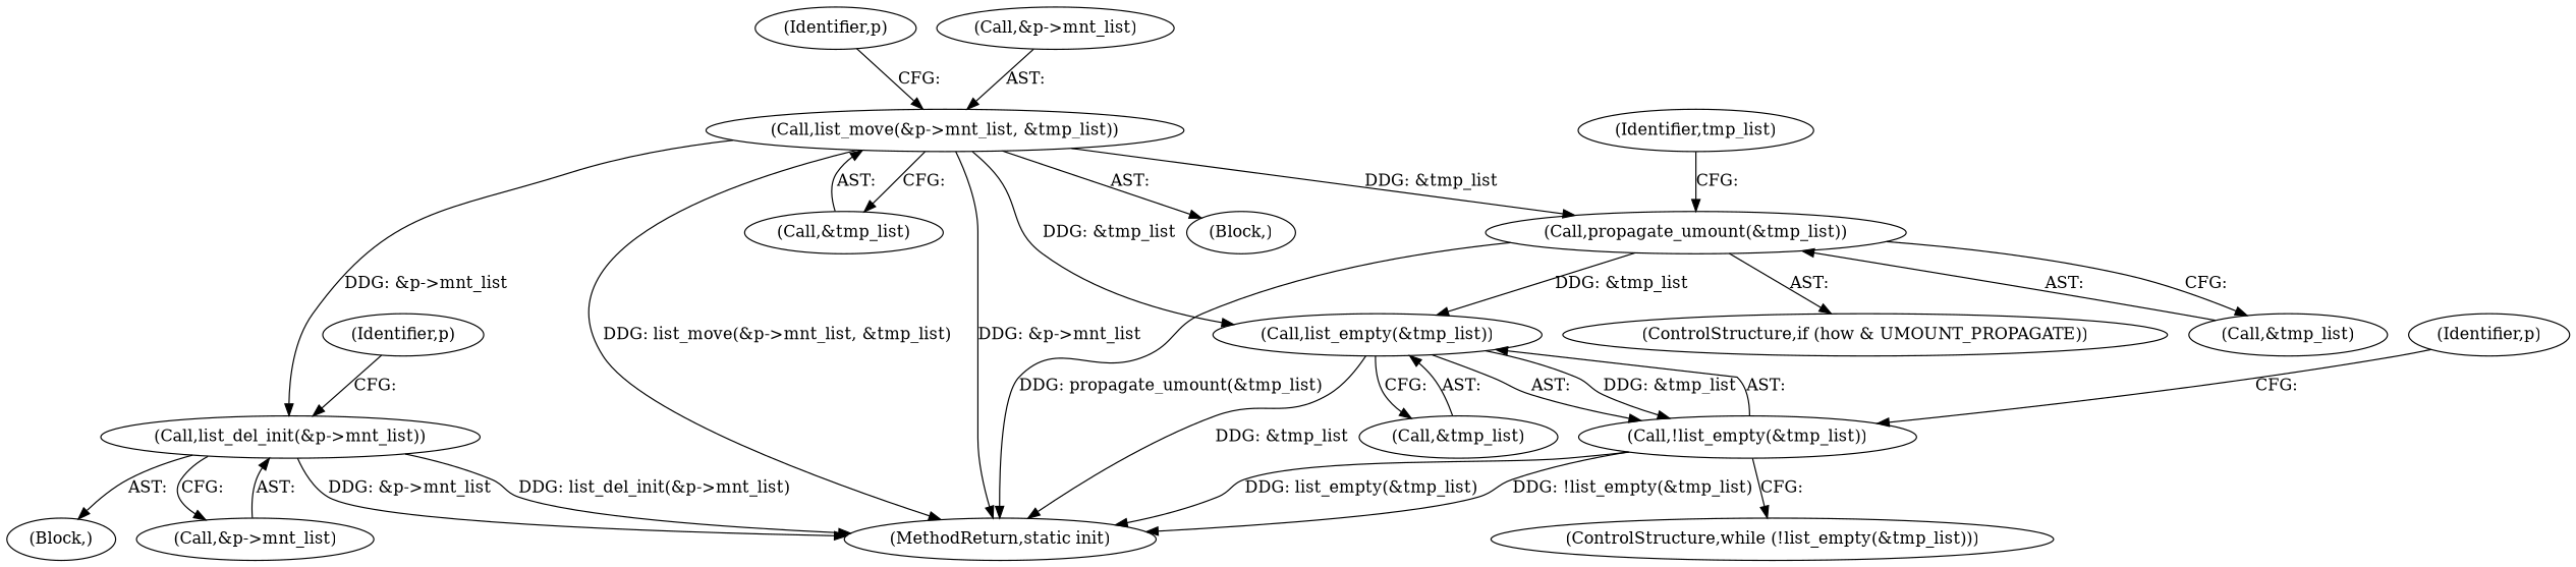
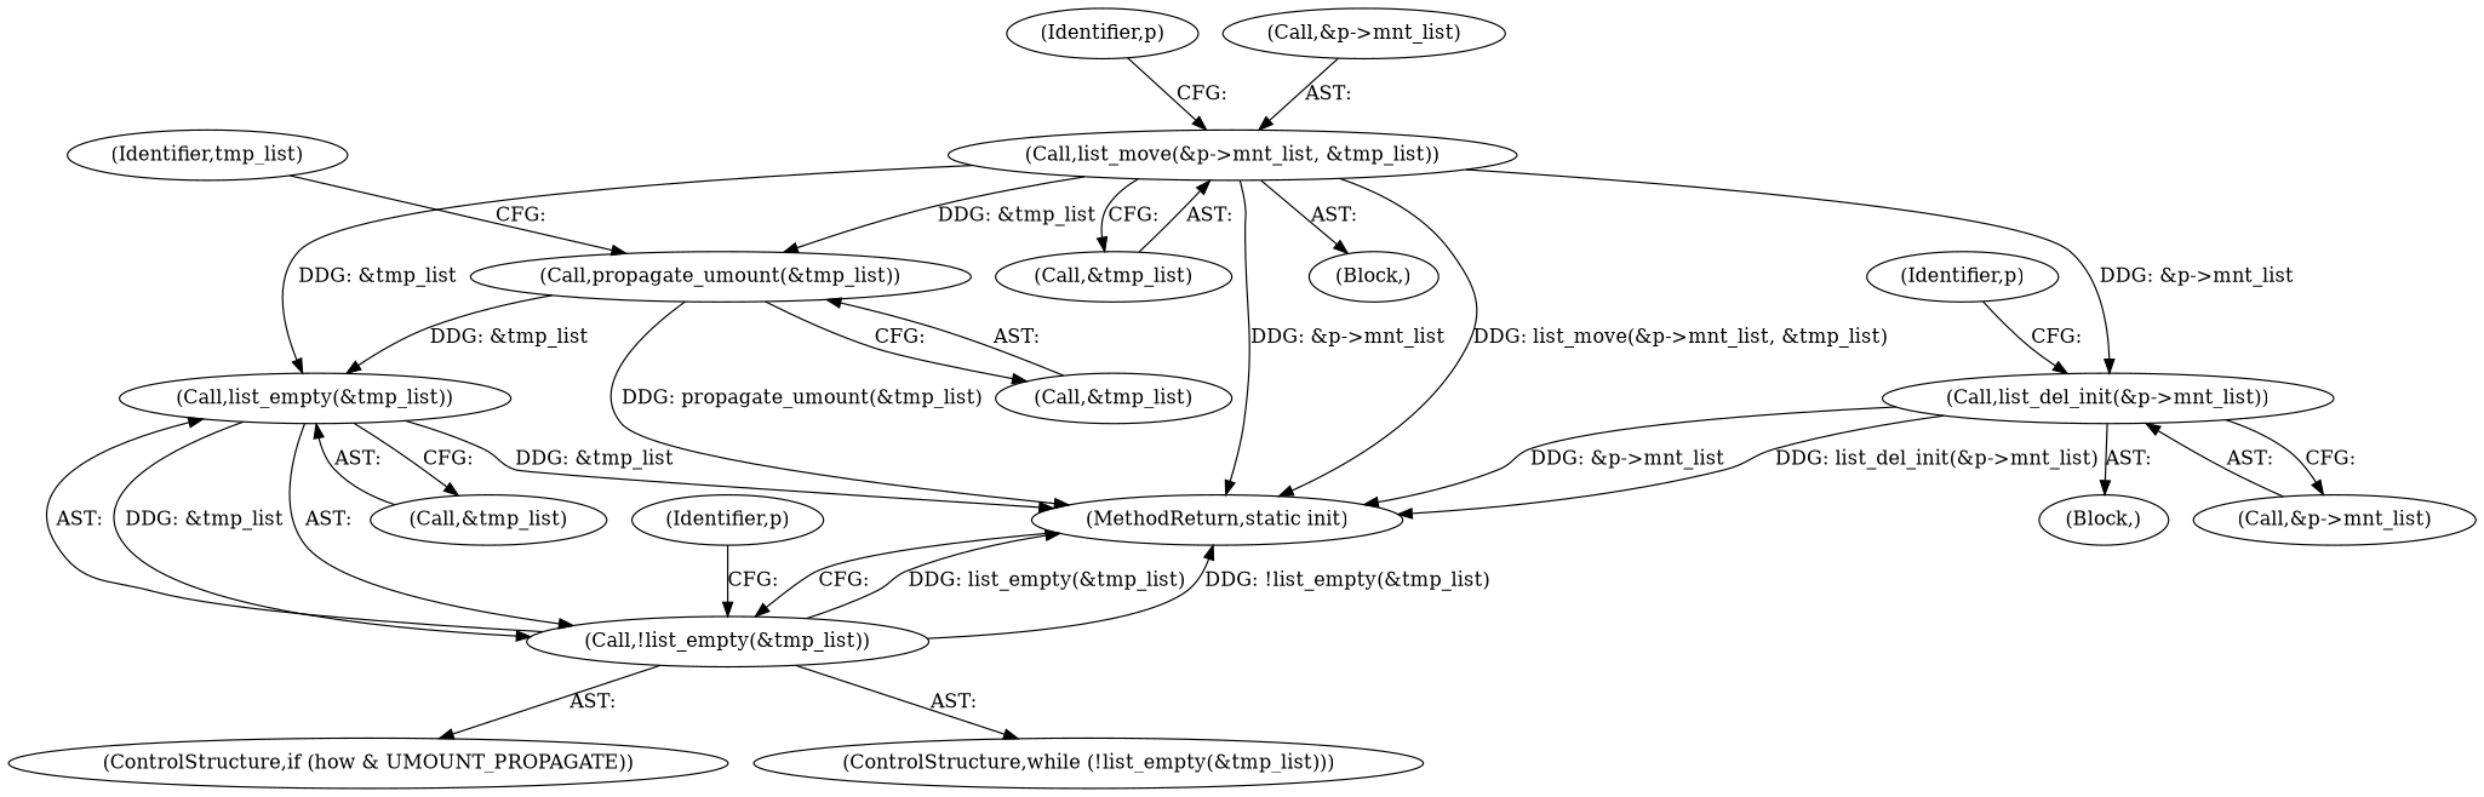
  digraph {
    fontname="DejaVu Serif"
    node [fontname="DejaVu Serif"]
    edge [fontname="DejaVu Serif"]
    n1 [label="(Call,list_move(&p->mnt_list, &tmp_list))"]
    n2 [label="(Call,propagate_umount(&tmp_list))"]
    n3 [label="(Call,list_empty(&tmp_list))"]
    n4 [label="(Call,list_del_init(&p->mnt_list))"]
    n5 [label="(Call,&tmp_list)"]
    n6 [label="(MethodReturn,static init)"]
    n7 [label="(Block,)"]
    n8 [label="(Call,&tmp_list)"]
    n9 [label="(ControlStructure,if (how & UMOUNT_PROPAGATE))"]
    n10 [label="(Call,!list_empty(&tmp_list))"]
    n11 [label="(Call,&tmp_list)"]
    n12 [label="(Call,&p->mnt_list)"]
    n13 [label="(Block,)"]
    n14 [label="(ControlStructure,while (!list_empty(&tmp_list)))"]
    n15 [label="(Identifier,p)"]
    n16 [label="(Identifier,p)"]
    n17 [label="(Call,&p->mnt_list)"]
    n18 [label="(Identifier,tmp_list)"]
    n19 [label="(Identifier,p)"]
    n1 -> n2 [label="DDG: &tmp_list"]
    n1 -> n3 [label="DDG: &tmp_list"]
    n1 -> n4 [label="DDG: &p->mnt_list"]
    n1 -> n5 [label="CFG: "]
    n1 -> n6 [label="DDG: list_move(&p->mnt_list, &tmp_list)"]
    n1 -> n6 [label="DDG: &p->mnt_list"]
    n1 -> n7 [label="AST: "]
    n2 -> n3 [label="DDG: &tmp_list"]
    n2 -> n6 [label="DDG: propagate_umount(&tmp_list)"]
    n2 -> n8 [label="CFG: "]
-   n2 -> n9 [label="AST: "]
+   n10 -> n9 [label="AST: "]
    n3 -> n6 [label="DDG: &tmp_list"]
    n3 -> n10 [label="AST: "]
    n3 -> n10 [label="DDG: &tmp_list"]
    n3 -> n11 [label="CFG: "]
    n4 -> n6 [label="DDG: &p->mnt_list"]
    n4 -> n6 [label="DDG: list_del_init(&p->mnt_list)"]
    n4 -> n12 [label="CFG: "]
    n4 -> n13 [label="AST: "]
    n5 -> n1 [label="AST: "]
+   n6 -> n10 [label="CFG: "]
    n8 -> n2 [label="AST: "]
    n10 -> n3 [label="AST: "]
    n10 -> n6 [label="DDG: list_empty(&tmp_list)"]
    n10 -> n6 [label="DDG: !list_empty(&tmp_list)"]
-   n10 -> n14 [label="CFG: "]
+   n10 -> n14 [label="AST: "]
    n11 -> n3 [label="AST: "]
    n12 -> n4 [label="AST: "]
    n15 -> n1 [label="CFG: "]
    n16 -> n4 [label="CFG: "]
    n17 -> n1 [label="AST: "]
    n18 -> n2 [label="CFG: "]
    n19 -> n10 [label="CFG: "]
  }
